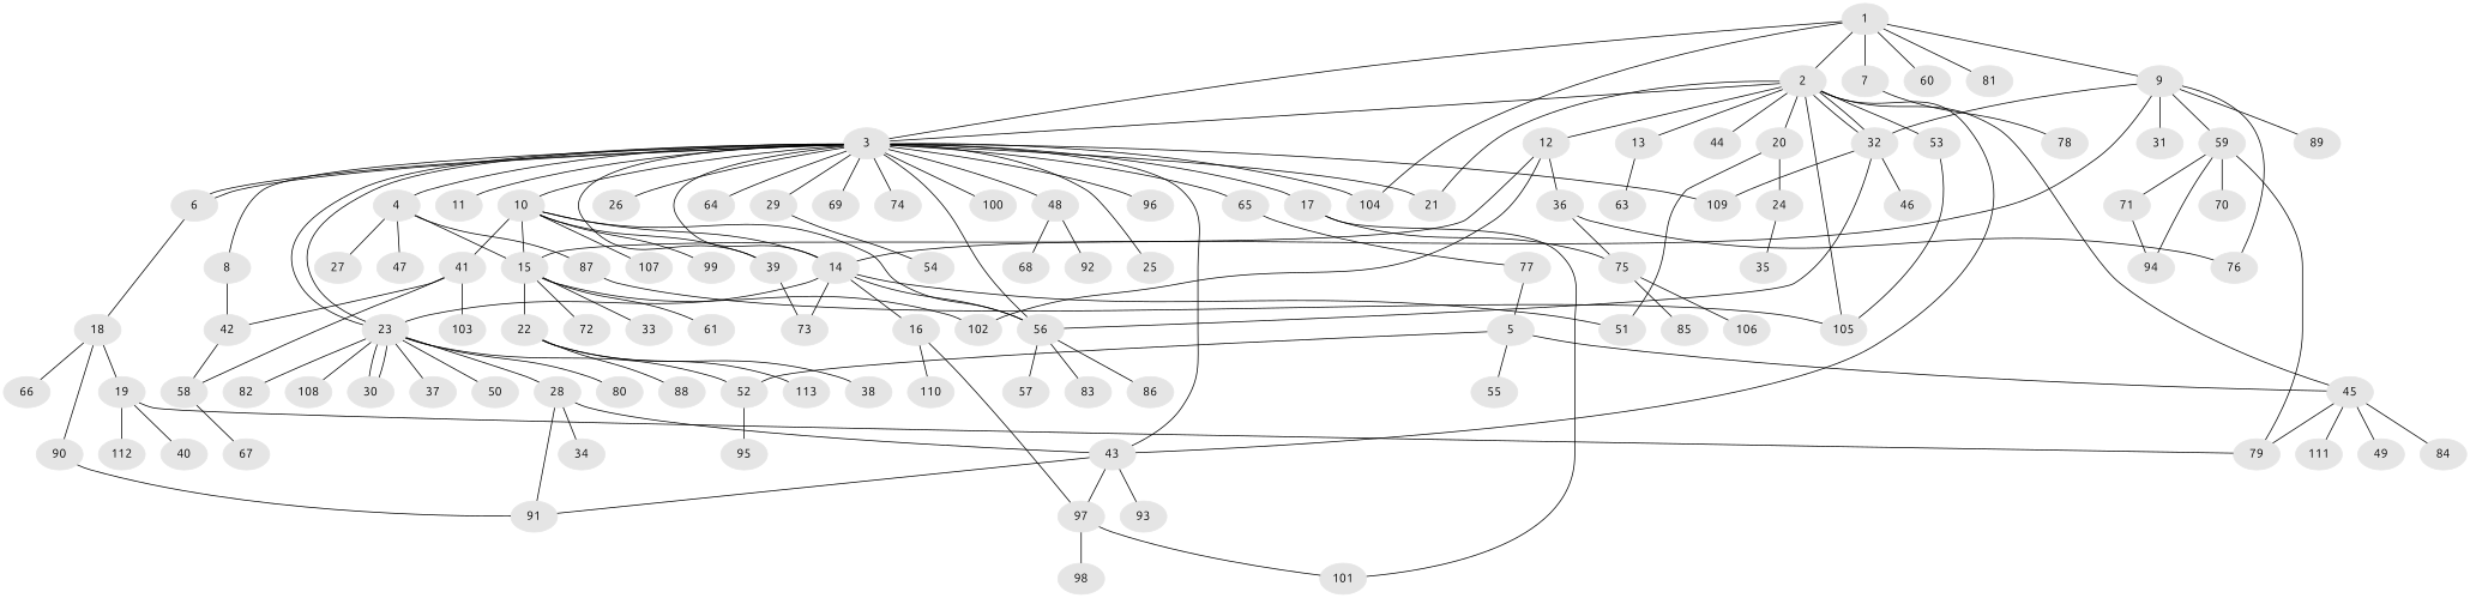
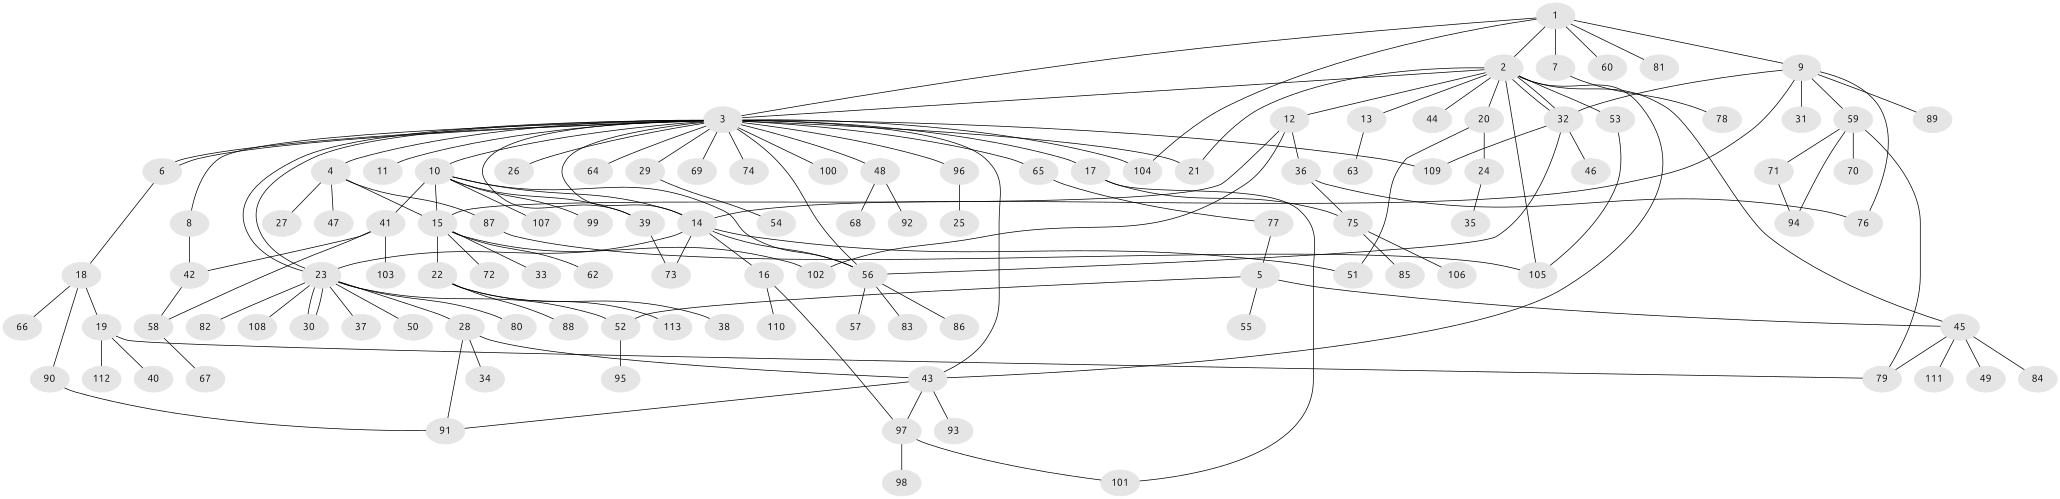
  graph {
    fontname=Ubuntu
    node [color=gray90 fontname=Ubuntu style=filled]
    edge [fontname=Ubuntu]
    1
    2
    3
    7
    9
    60
    81
    104
    12
    13
    20
    21
    32
    43
    44
    45
    53
    105
    4
    6
    8
    10
    11
    14
    17
    23
    25
    26
    29
    39
    48
    56
    64
    65
    69
    74
    96
    100
    109
    78
    31
    59
    76
    89
    15
    36
    102
    63
    51
    24
    46
    97
    91
    93
    79
    49
    84
    111
    27
    47
    87
    5
    52
    55
    18
    42
    41
    99
    107
    16
    73
    75
    101
    28
    30
    37
    50
    80
    82
    108
    54
    68
    92
    57
    83
    86
    77
    22
    33
-   62 [label=61]
+   62
    72
    95
    19
    66
    90
    58
    70
    71
    94
    103
    110
    38
    88
    113
    98
    85
    106
    40
    112
    35
    34
    67
    1 -- 2
    1 -- 3
    1 -- 7
    1 -- 9
    1 -- 60
    1 -- 81
    1 -- 104
    2 -- 3
    2 -- 12
    2 -- 13
    2 -- 20
    2 -- 21
    2 -- 32
    2 -- 32
    2 -- 43
    2 -- 44
    2 -- 45
    2 -- 53
    2 -- 105
    3 -- 104
    3 -- 21
    3 -- 43
    3 -- 4
    3 -- 6
    3 -- 6
    3 -- 8
    3 -- 10
    3 -- 11
    3 -- 14
    3 -- 17
    3 -- 23
    3 -- 23
-   3 -- 25
+   96 -- 25
    3 -- 26
    3 -- 29
    3 -- 39
    3 -- 48
    3 -- 56
    3 -- 64
    3 -- 65
    3 -- 69
    3 -- 74
    3 -- 96
    3 -- 100
    3 -- 109
    7 -- 78
    9 -- 32
    9 -- 14
    9 -- 31
    9 -- 59
    9 -- 76
    9 -- 89
    12 -- 15
    12 -- 36
    12 -- 102
    13 -- 63
    20 -- 51
    20 -- 24
    32 -- 56
    32 -- 109
    32 -- 46
    43 -- 97
    43 -- 91
    43 -- 93
    45 -- 79
    45 -- 49
    45 -- 84
    45 -- 111
    53 -- 105
    4 -- 15
    4 -- 27
    4 -- 47
    4 -- 87
    6 -- 18
    8 -- 42
    10 -- 14
    10 -- 39
    10 -- 56
    10 -- 15
    10 -- 41
    10 -- 99
    10 -- 107
    14 -- 23
    14 -- 56
    14 -- 51
    14 -- 16
    14 -- 73
    17 -- 75
    17 -- 101
    23 -- 52
    23 -- 28
    23 -- 30
    23 -- 30
    23 -- 37
    23 -- 50
    23 -- 80
    23 -- 82
    23 -- 108
    29 -- 54
    39 -- 73
    48 -- 68
    48 -- 92
    56 -- 57
    56 -- 83
    56 -- 86
    65 -- 77
    59 -- 79
    59 -- 70
    59 -- 71
    59 -- 94
    15 -- 102
    15 -- 22
    15 -- 33
    15 -- 62
    15 -- 72
    36 -- 76
    36 -- 75
    24 -- 35
    97 -- 101
    97 -- 98
    87 -- 105
    5 -- 45
    5 -- 52
    5 -- 55
    52 -- 95
    18 -- 19
    18 -- 66
    18 -- 90
    42 -- 58
    41 -- 42
    41 -- 58
    41 -- 103
    16 -- 97
    16 -- 110
    75 -- 85
    75 -- 106
    28 -- 43
    28 -- 91
    28 -- 34
    77 -- 5
    22 -- 38
    22 -- 88
    22 -- 113
    19 -- 79
    19 -- 40
    19 -- 112
    90 -- 91
    58 -- 67
    71 -- 94
  }
